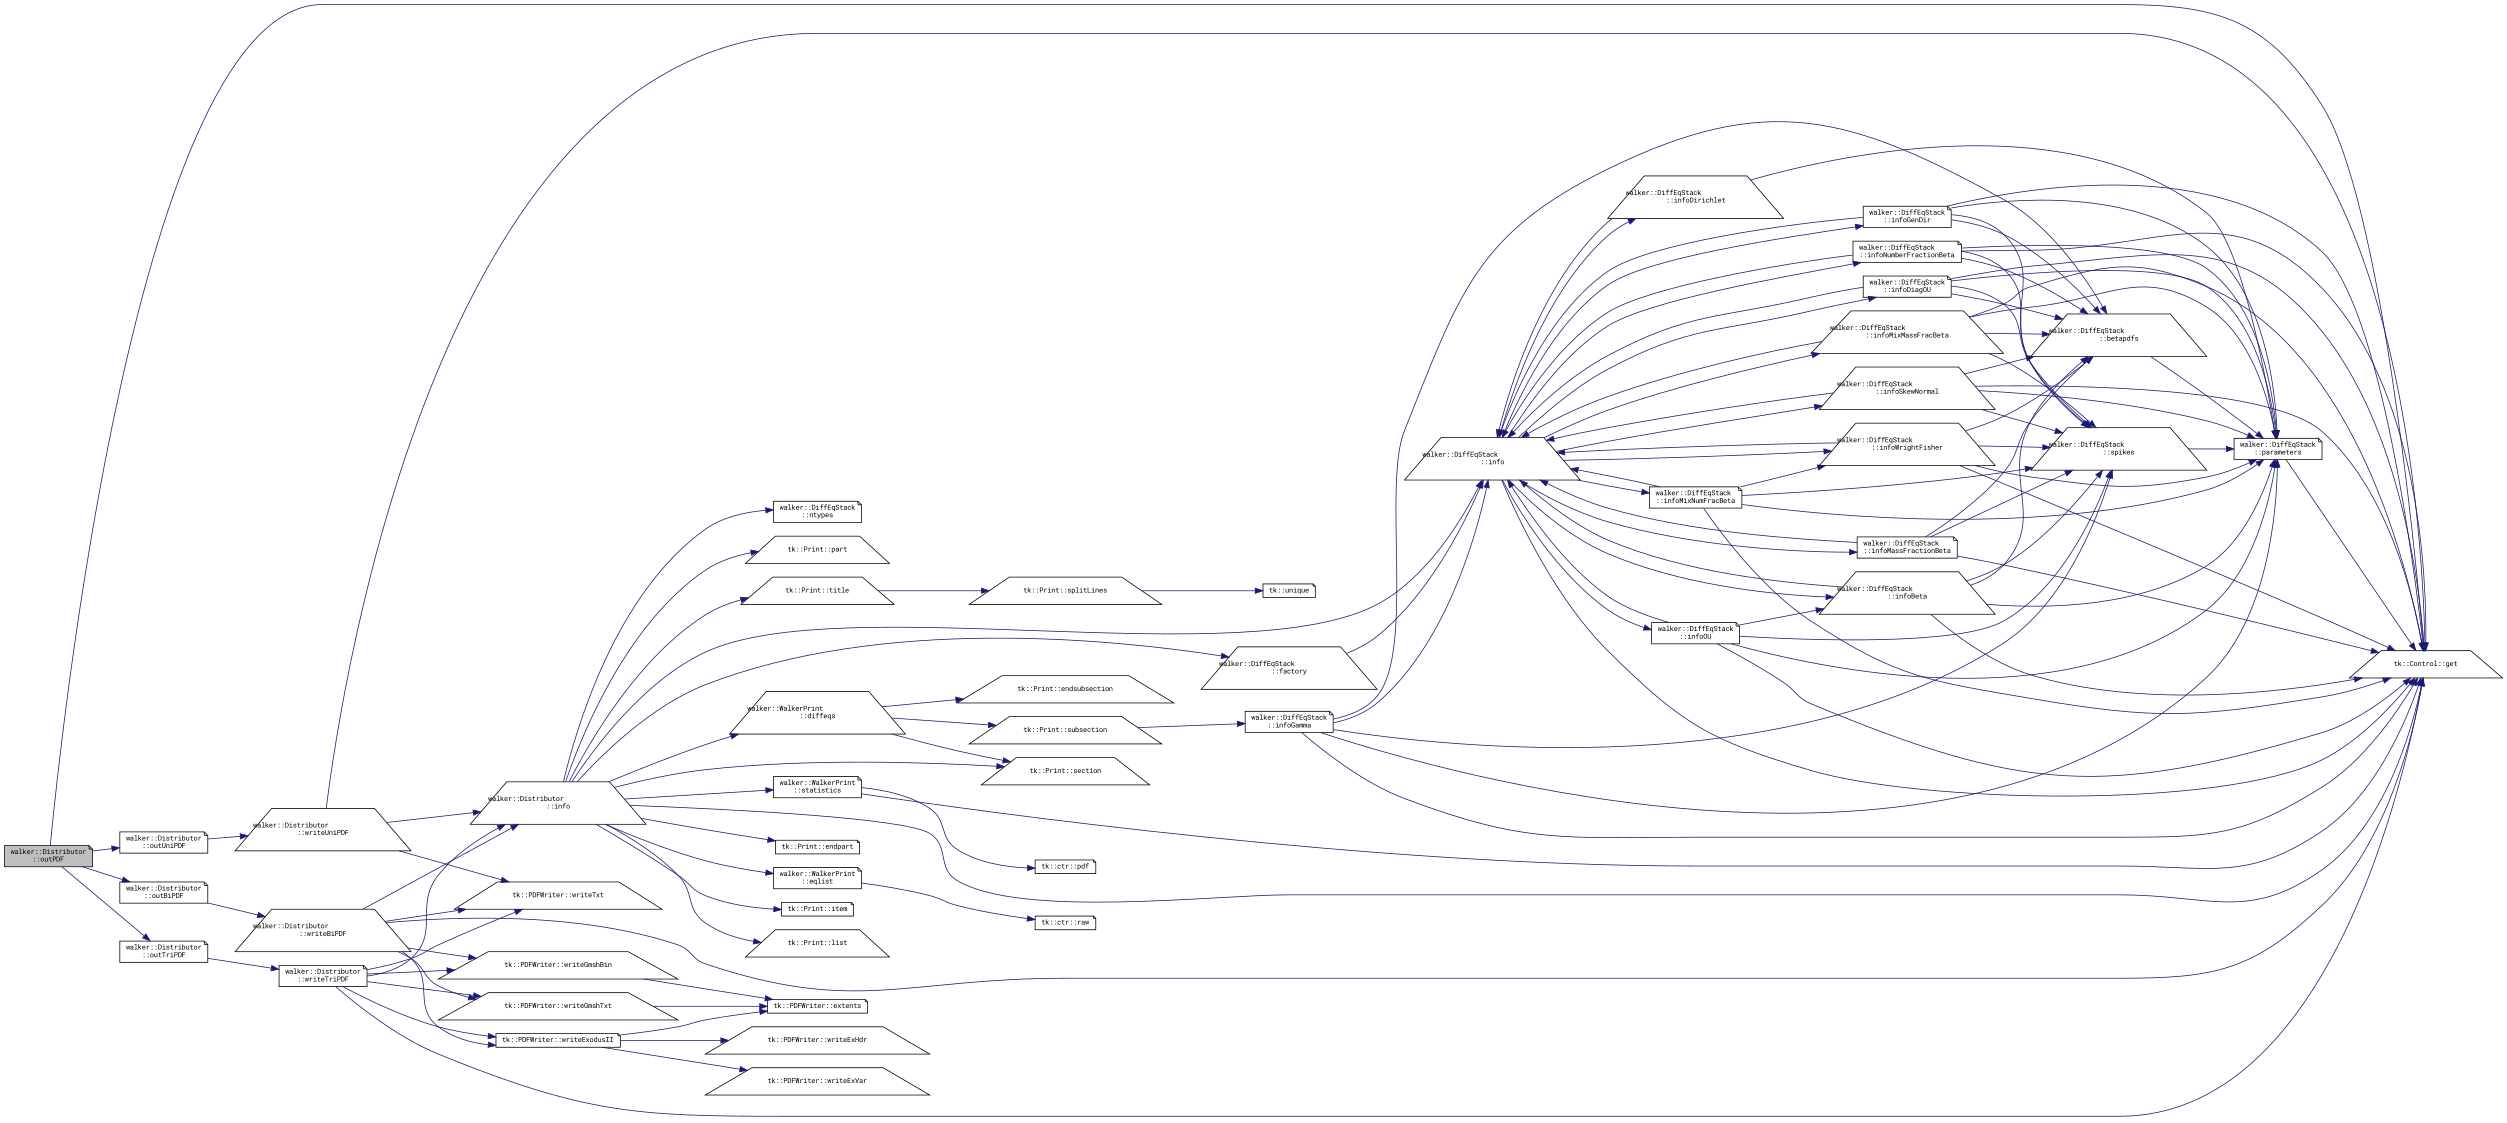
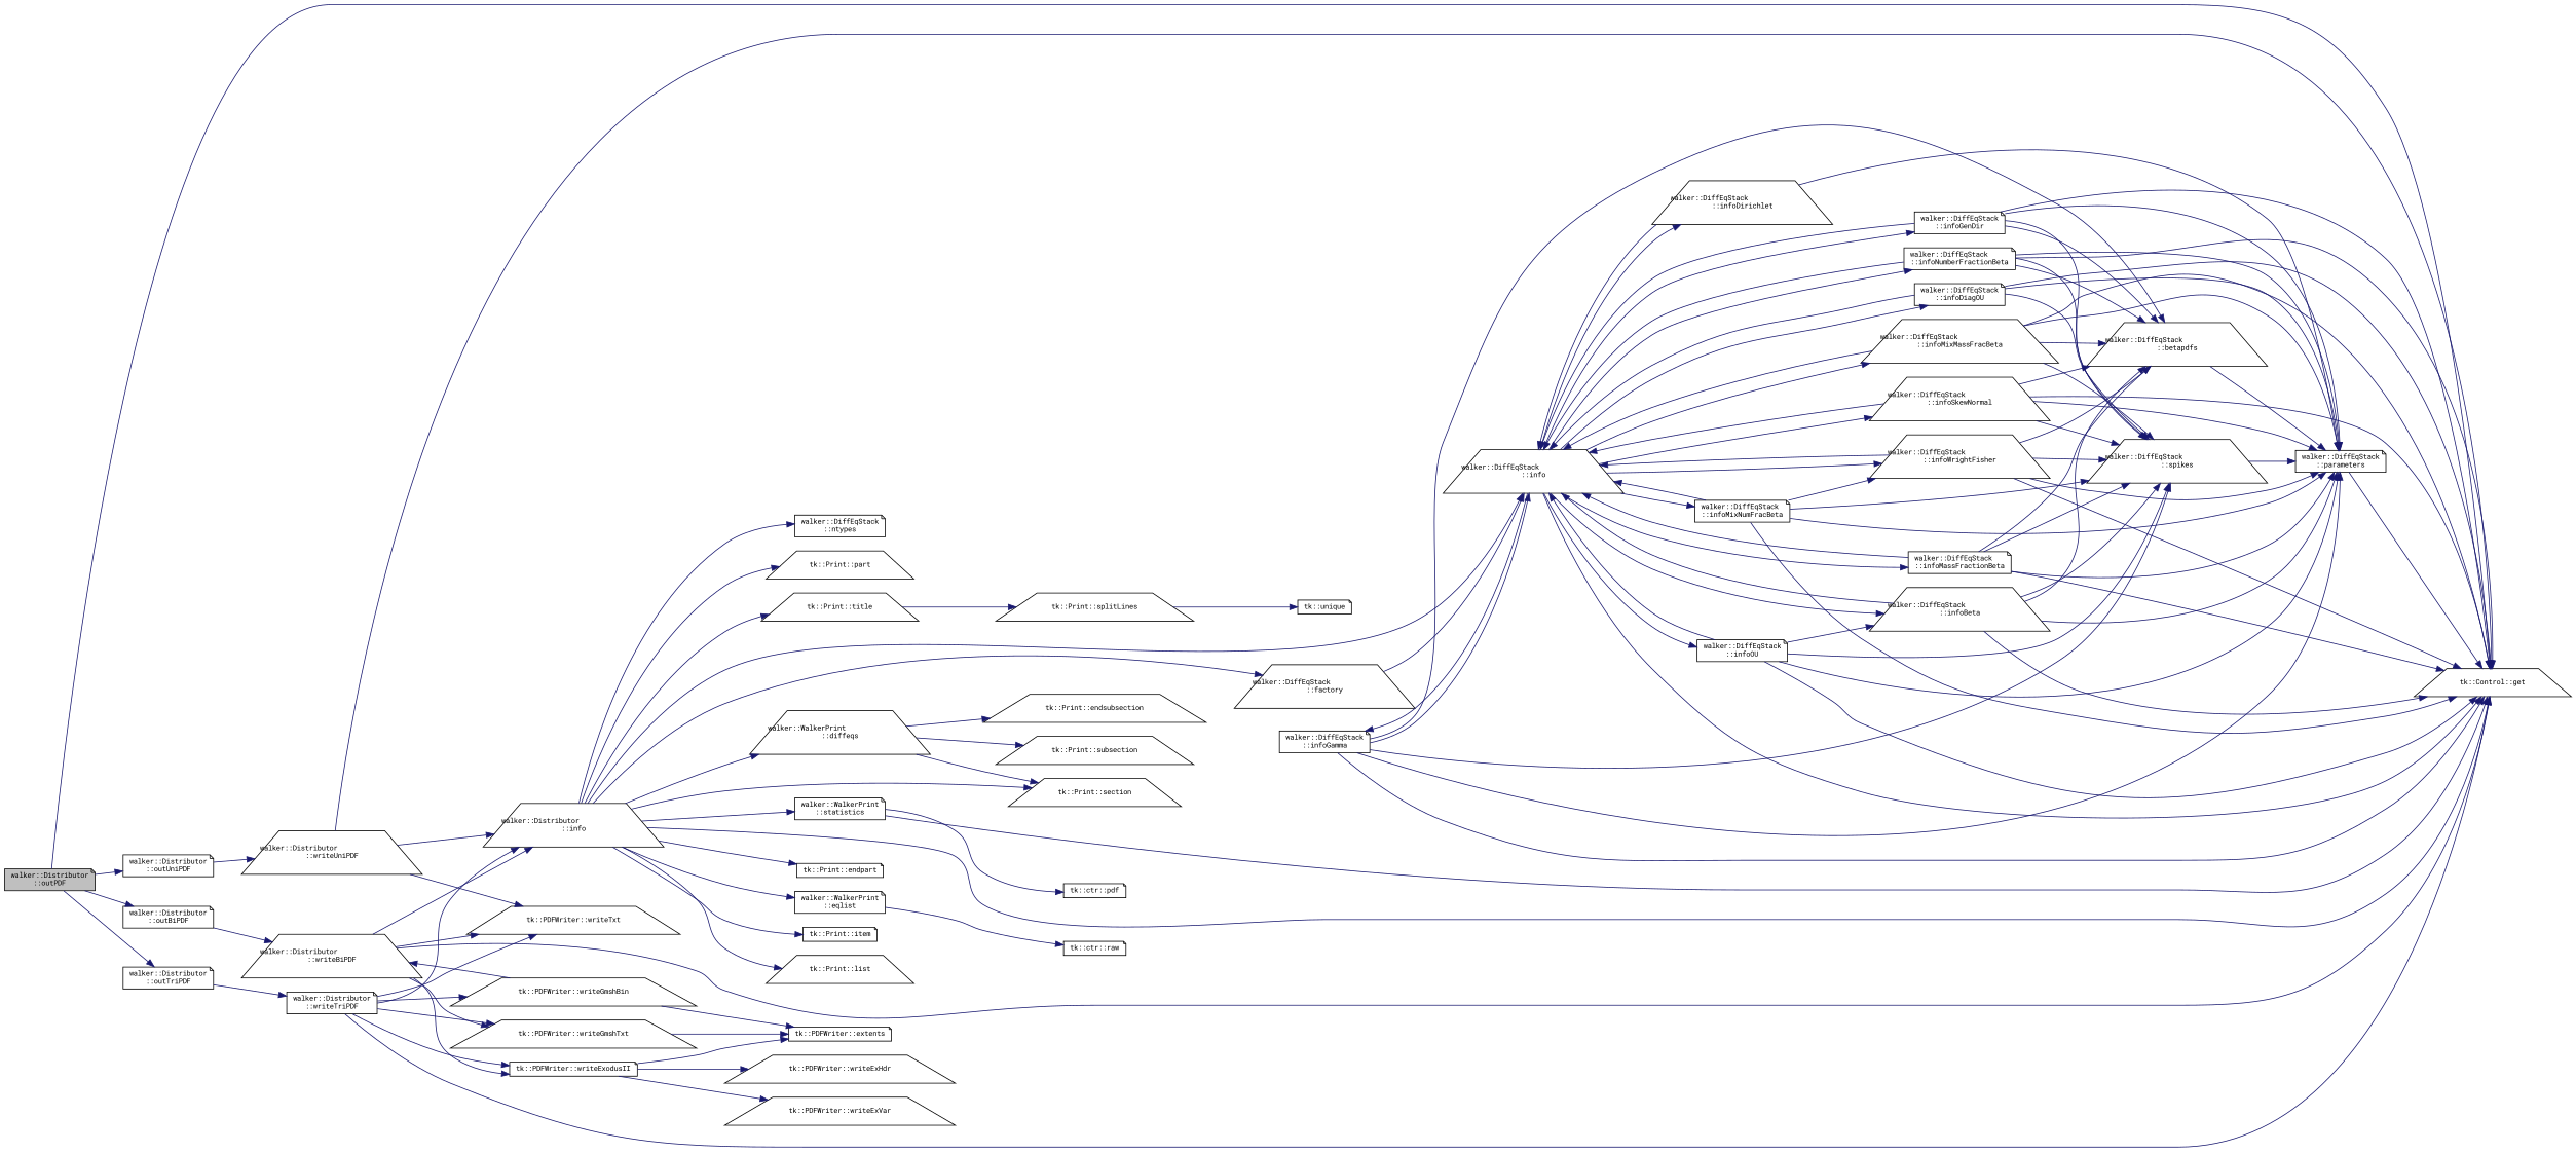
  digraph {
    fontname="Roboto Mono"
    rankdir=LR
    node [color=black fontname="Roboto Mono" fontsize=9 shape=trapezium]
    edge [color=midnightblue fontname="Roboto Mono" fontsize=9 labelfontname="sans-serif" labelfontsize=9 style=solid]
    n1 [fillcolor=grey75 fontcolor=black height=0.2 label="walker::Distributor\l::outPDF" shape=note style=filled width=0.4]
    n2 [height=0.2 label="tk::Control::get" width=0.4]
    n3 [height=0.2 label="walker::Distributor\l::outBiPDF" shape=note width=0.4]
    n4 [height=0.2 label="walker::Distributor\l::outTriPDF" shape=note width=0.4]
    n5 [height=0.2 label="walker::Distributor\l::outUniPDF" shape=note width=0.4]
    n6 [height=0.2 label="walker::Distributor\l::writeBiPDF" width=0.4]
    n7 [height=0.2 label="walker::Distributor\l::writeTriPDF" shape=note width=0.4]
    n8 [height=0.2 label="walker::Distributor\l::writeUniPDF" width=0.4]
    n9 [height=0.2 label="walker::Distributor\l::info" width=0.4]
    n10 [height=0.2 label="tk::PDFWriter::writeTxt" width=0.4]
    n11 [height=0.2 label="tk::PDFWriter::writeGmshTxt" width=0.4]
    n12 [height=0.2 label="tk::PDFWriter::writeGmshBin" width=0.4]
    n13 [height=0.2 label="tk::PDFWriter::writeExodusII" shape=note width=0.4]
    n14 [height=0.2 label="walker::WalkerPrint\l::diffeqs" width=0.4]
    n15 [height=0.2 label="tk::Print::section" width=0.4]
    n16 [height=0.2 label="tk::Print::endpart" shape=note width=0.4]
    n17 [height=0.2 label="walker::WalkerPrint\l::eqlist" shape=note width=0.4]
    n18 [height=0.2 label="walker::DiffEqStack\l::factory" width=0.4]
    n19 [height=0.2 label="walker::DiffEqStack\l::info" width=0.4]
    n20 [height=0.2 label="tk::Print::item" shape=note width=0.4]
    n21 [height=0.2 label="tk::Print::list" width=0.4]
    n22 [height=0.2 label="walker::DiffEqStack\l::ntypes" shape=note width=0.4]
    n23 [height=0.2 label="tk::Print::part" width=0.4]
    n24 [height=0.2 label="walker::WalkerPrint\l::statistics" shape=note width=0.4]
    n25 [height=0.2 label="tk::Print::title" width=0.4]
    n26 [height=0.2 label="tk::PDFWriter::extents" shape=note width=0.4]
    n27 [height=0.2 label="tk::PDFWriter::writeExHdr" width=0.4]
    n28 [height=0.2 label="tk::PDFWriter::writeExVar" width=0.4]
    n29 [height=0.2 label="tk::Print::subsection" width=0.4]
    n30 [height=0.2 label="tk::Print::endsubsection" width=0.4]
    n31 [height=0.2 label="tk::ctr::raw" shape=note width=0.4]
    n32 [height=0.2 label="walker::DiffEqStack\l::infoBeta" width=0.4]
    n33 [height=0.2 label="walker::DiffEqStack\l::infoDiagOU" shape=note width=0.4]
    n34 [height=0.2 label="walker::DiffEqStack\l::infoDirichlet" width=0.4]
    n35 [height=0.2 label="walker::DiffEqStack\l::infoGamma" shape=note width=0.4]
    n36 [height=0.2 label="walker::DiffEqStack\l::infoGenDir" shape=note width=0.4]
    n37 [height=0.2 label="walker::DiffEqStack\l::infoMassFractionBeta" shape=note width=0.4]
    n38 [height=0.2 label="walker::DiffEqStack\l::infoMixMassFracBeta" width=0.4]
    n39 [height=0.2 label="walker::DiffEqStack\l::infoMixNumFracBeta" shape=note width=0.4]
    n40 [height=0.2 label="walker::DiffEqStack\l::infoNumberFractionBeta" shape=note width=0.4]
    n41 [height=0.2 label="walker::DiffEqStack\l::infoOU" shape=note width=0.4]
    n42 [height=0.2 label="walker::DiffEqStack\l::infoSkewNormal" width=0.4]
    n43 [height=0.2 label="walker::DiffEqStack\l::infoWrightFisher" width=0.4]
    n44 [height=0.2 label="tk::ctr::pdf" shape=note width=0.4]
    n45 [height=0.2 label="tk::Print::splitLines" width=0.4]
    n46 [height=0.2 label="walker::DiffEqStack\l::betapdfs" width=0.4]
    n47 [height=0.2 label="walker::DiffEqStack\l::parameters" shape=note width=0.4]
    n48 [height=0.2 label="walker::DiffEqStack\l::spikes" width=0.4]
    n49 [height=0.2 label="tk::unique" shape=note width=0.4]
    n1 -> n2
    n1 -> n3
    n1 -> n4
    n1 -> n5
    n3 -> n6
    n4 -> n7
    n5 -> n8
    n6 -> n2
    n6 -> n9
    n6 -> n10
    n6 -> n11
-   n6 -> n12
+   n12 -> n6
    n6 -> n13
    n7 -> n2
    n7 -> n9
    n7 -> n10
    n7 -> n11
    n7 -> n12
    n7 -> n13
    n8 -> n2
    n8 -> n9
    n8 -> n10
    n9 -> n2
    n9 -> n14
    n9 -> n15
    n9 -> n16
    n9 -> n17
    n9 -> n18
    n9 -> n19
    n9 -> n20
    n9 -> n21
    n9 -> n22
    n9 -> n23
    n9 -> n24
    n9 -> n25
    n11 -> n26
    n12 -> n26
    n13 -> n26
    n13 -> n27
    n13 -> n28
    n14 -> n15
    n14 -> n29
    n14 -> n30
    n17 -> n31
    n18 -> n19
    n19 -> n2
    n19 -> n32
    n19 -> n33
    n19 -> n34
-   n29 -> n35
+   n19 -> n35
    n19 -> n36
    n19 -> n37
    n19 -> n38
    n19 -> n39
    n19 -> n40
    n19 -> n41
    n19 -> n42
    n19 -> n43
    n24 -> n2
    n24 -> n44
    n25 -> n45
    n32 -> n2
    n32 -> n19
    n32 -> n46
    n32 -> n47
    n32 -> n48
    n33 -> n2
    n33 -> n19
-   n33 -> n46
    n33 -> n47
    n33 -> n48
    n34 -> n19
    n34 -> n47
    n35 -> n2
    n35 -> n19
    n35 -> n46
    n35 -> n47
    n35 -> n48
    n36 -> n2
    n36 -> n19
    n36 -> n46
    n36 -> n47
    n36 -> n48
    n37 -> n2
    n37 -> n19
    n37 -> n46
+   n37 -> n47
    n37 -> n48
    n38 -> n2
    n38 -> n19
    n38 -> n46
    n38 -> n47
    n38 -> n48
    n39 -> n2
    n39 -> n19
    n39 -> n43
    n39 -> n47
    n39 -> n48
    n40 -> n2
    n40 -> n19
    n40 -> n46
    n40 -> n47
    n40 -> n48
    n41 -> n2
    n41 -> n19
    n41 -> n32
    n41 -> n47
    n41 -> n48
    n42 -> n2
    n42 -> n19
    n42 -> n46
    n42 -> n47
    n42 -> n48
    n43 -> n2
    n43 -> n19
    n43 -> n46
    n43 -> n47
    n43 -> n48
    n45 -> n49
    n46 -> n47
    n47 -> n2
    n48 -> n47
  }
